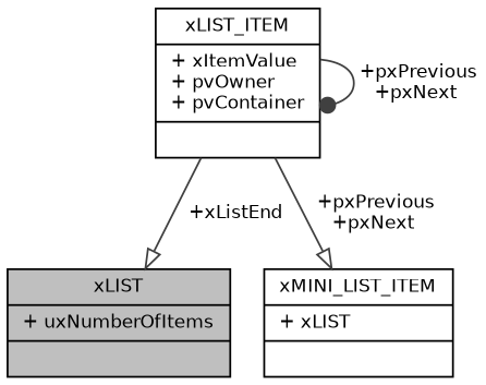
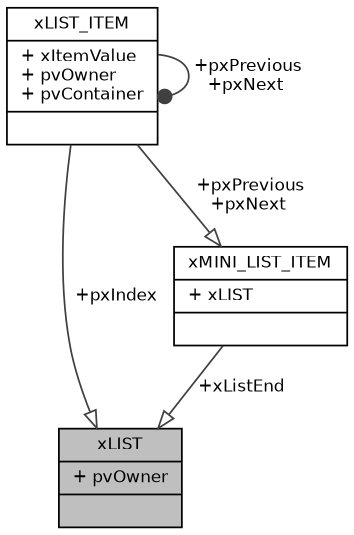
  digraph {
    node [color=black fillcolor=white fontname=Helvetica fontsize=10 shape=record style=filled]
    edge [arrowhead=onormal color=grey25 fontname=Helvetica fontsize=10 labelfontname=Helvetica labelfontsize=10 style=solid]
-   n1 [fillcolor=grey75 fontcolor=black height=0.2 label="{xLIST\n|+ uxNumberOfItems\l|}" width=0.4]
+   n1 [fillcolor=grey75 fontcolor=black height=0.2 label="{xLIST\n|+ pvOwner\l|}" width=0.4]
    n2 [height=0.2 label="{xMINI_LIST_ITEM\n|+ xLIST\l|}" width=0.4]
    n3 [height=0.2 label="{xLIST_ITEM\n|+ xItemValue\l+ pvOwner\l+ pvContainer\l|}" width=0.4]
-   n3 -> n1 [label=" +xListEnd"]
+   n2 -> n1 [label=" +xListEnd"]
+   n3 -> n1 [label=" +pxIndex"]
    n3 -> n2 [label=" +pxPrevious\n+pxNext"]
    n3 -> n3 [arrowhead=dot label=" +pxPrevious\n+pxNext"]
  }
